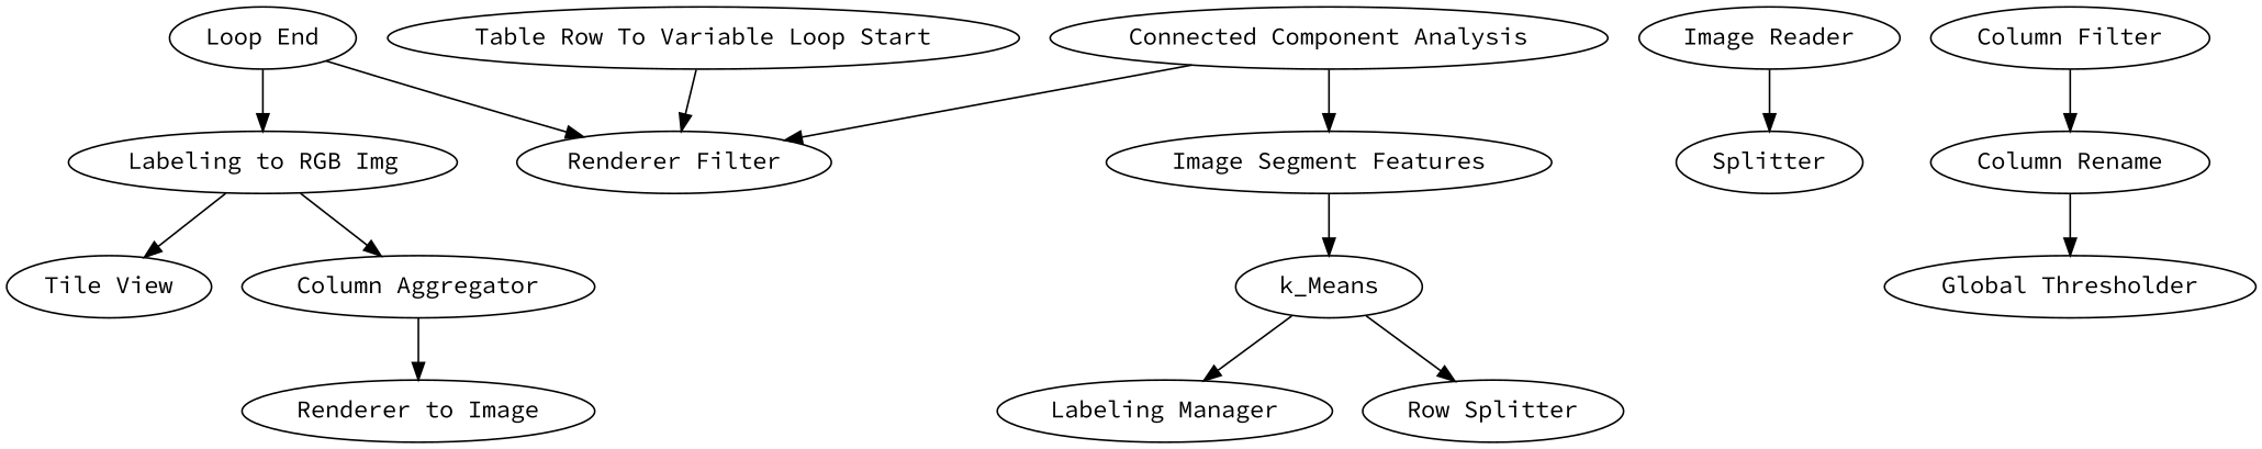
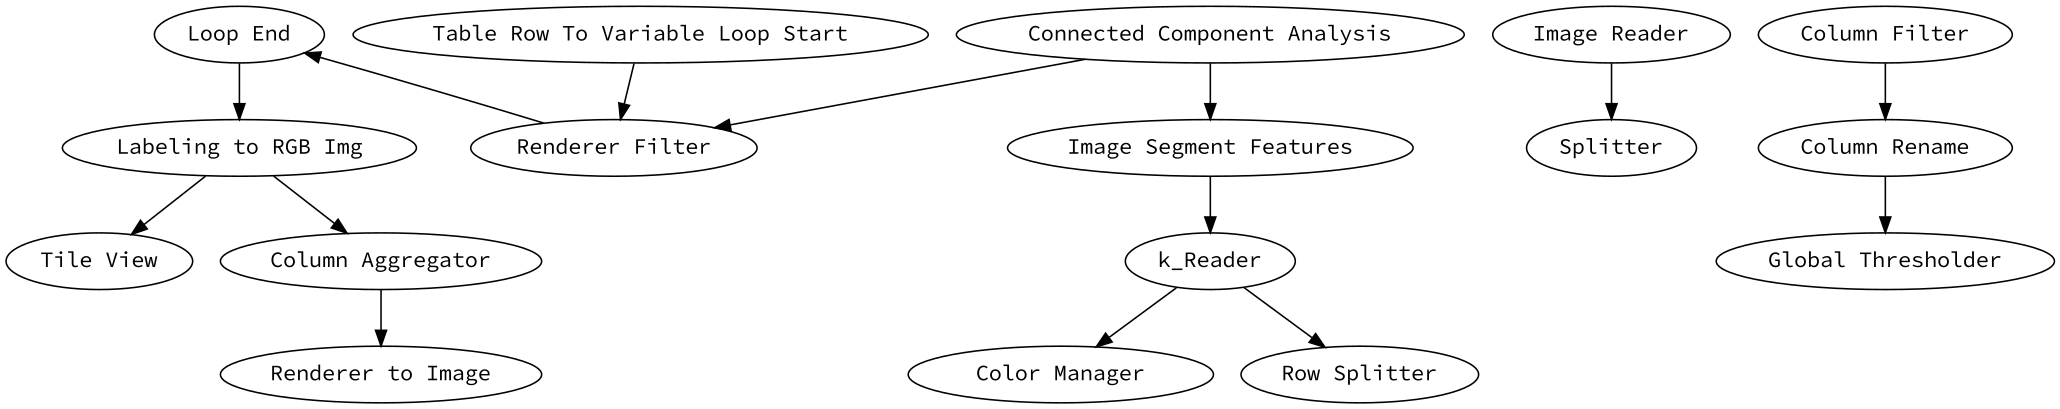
  digraph {
    fontname="Source Code Pro"
    rankdir=TB
    node [fontname="Source Code Pro"]
    edge [fontname="Source Code Pro"]
    n1 [label="Column Aggregator"]
    n2 [label="Renderer to Image"]
    n3 [label="Tile View"]
    n4 [label=Splitter]
    n5 [label="Column Filter"]
    n6 [label="Column Rename"]
    n7 [label="Global Thresholder"]
-   n8 [label=k_Means]
+   n8 [label=k_Reader]
    n9 [label="Row Splitter"]
-   n10 [label="Labeling Manager"]
+   n10 [label="Color Manager"]
    n11 [label="Table Row To Variable Loop Start"]
    n12 [label="Renderer Filter"]
    n13 [label="Loop End"]
    n14 [label="Image Reader"]
    n15 [label="Connected Component Analysis"]
    n16 [label="Image Segment Features"]
    n17 [label="Labeling to RGB Img"]
    n1 -> n2
    n5 -> n6
    n6 -> n7
    n8 -> n9
    n8 -> n10
    n11 -> n12
-   n13 -> n12
+   n12 -> n13
    n13 -> n17
    n14 -> n4
    n15 -> n12
    n15 -> n16
    n16 -> n8
    n17 -> n1
    n17 -> n3
  }
